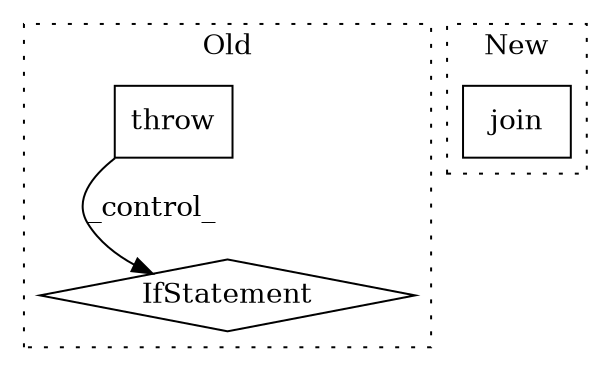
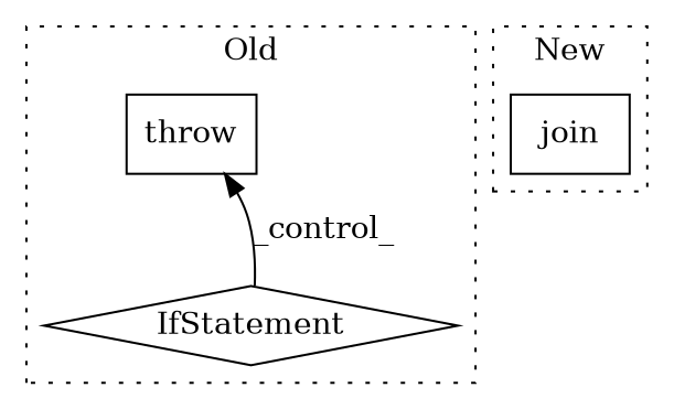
  digraph {
    node [shape=box]
    n1 [a=53 l=6 label=throw s=11810]
    n2 [a=25 l="4,2" label=IfStatement s="11632,11655" shape=diamond]
    n3 [a=32 l="5,1" label=join s="11547,11583"]
    subgraph cluster_1 {
      label=Old
      style=dotted
      n1
      n2
    }
    subgraph cluster_2 {
      label=New
      style=dotted
      n3
    }
-   n1 -> n2 [label=_control_]
+   n2 -> n1 [label=_control_]
  }
